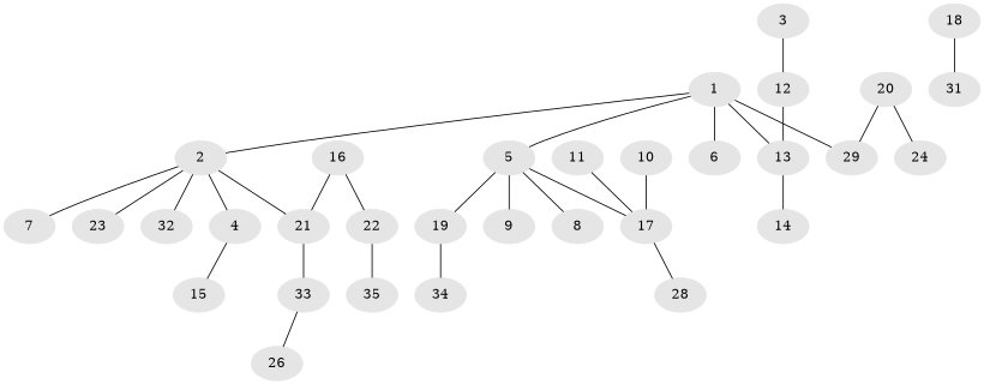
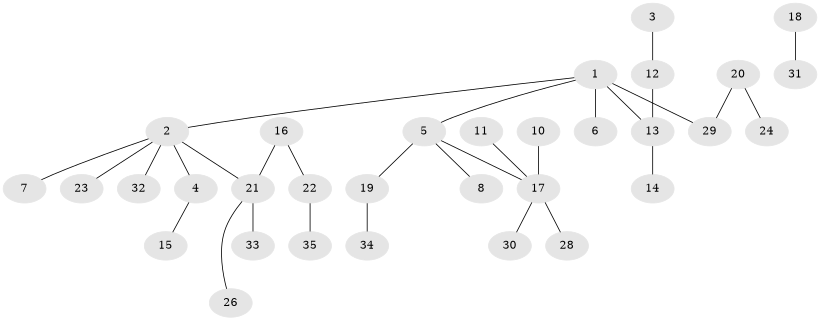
  graph {
    node [color=gray90 style=filled]
    edge [weight=1.0]
    1
    2
    5
    6
    13
    29
    4
    7
    21
    23
    32
    8
-   9
    17
    19
    14
    15
    33
    26
    3
    12
    28
+   30
    34
    10
    11
    16
    22
    18
    31
    35
    20
    24
    1 -- 2
    1 -- 5
    1 -- 6
    1 -- 13
    1 -- 29
    2 -- 4
    2 -- 7
    2 -- 21
    2 -- 23
    2 -- 32
    5 -- 8
-   5 -- 9
    5 -- 17
    5 -- 19
    13 -- 14
    4 -- 15
    21 -- 33
-   33 -- 26
+   21 -- 26
    17 -- 28
+   17 -- 30
    19 -- 34
    3 -- 12
    12 -- 13
    10 -- 17
    11 -- 17
    16 -- 21
    16 -- 22
    22 -- 35
    18 -- 31
    20 -- 29
    20 -- 24
  }
